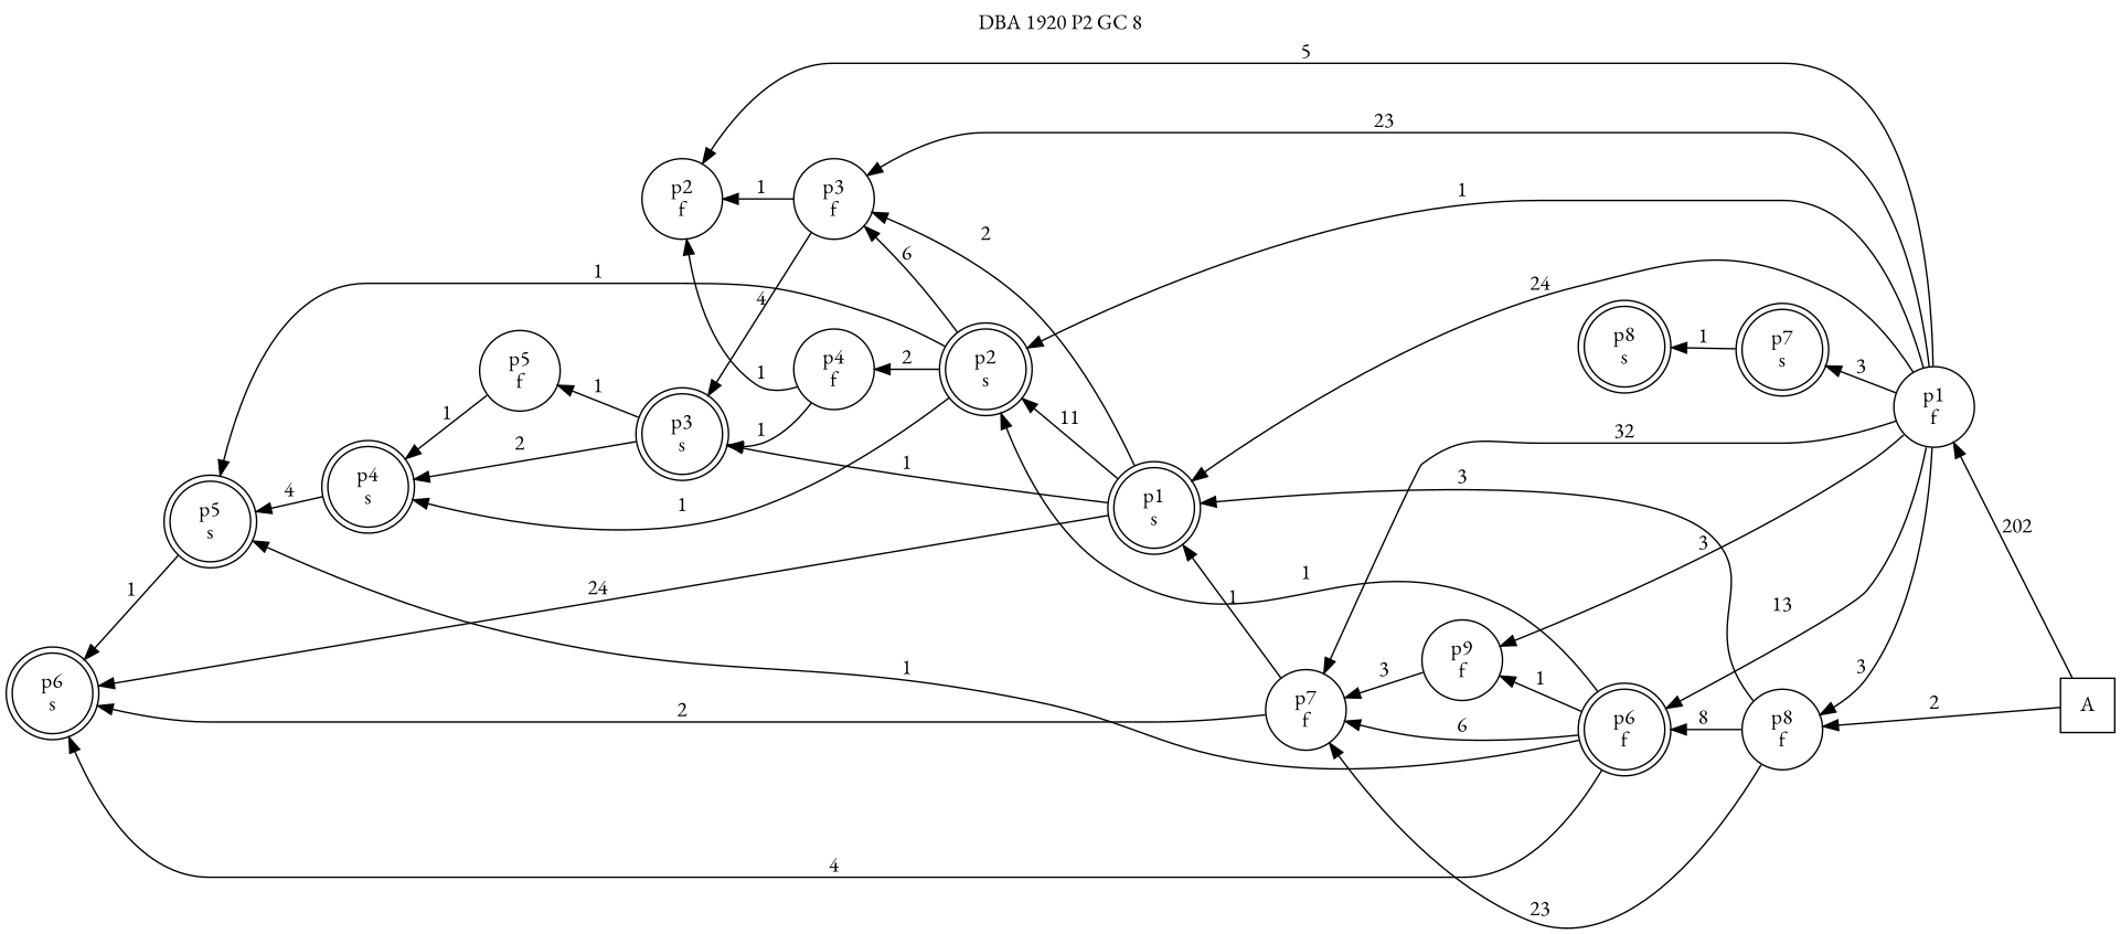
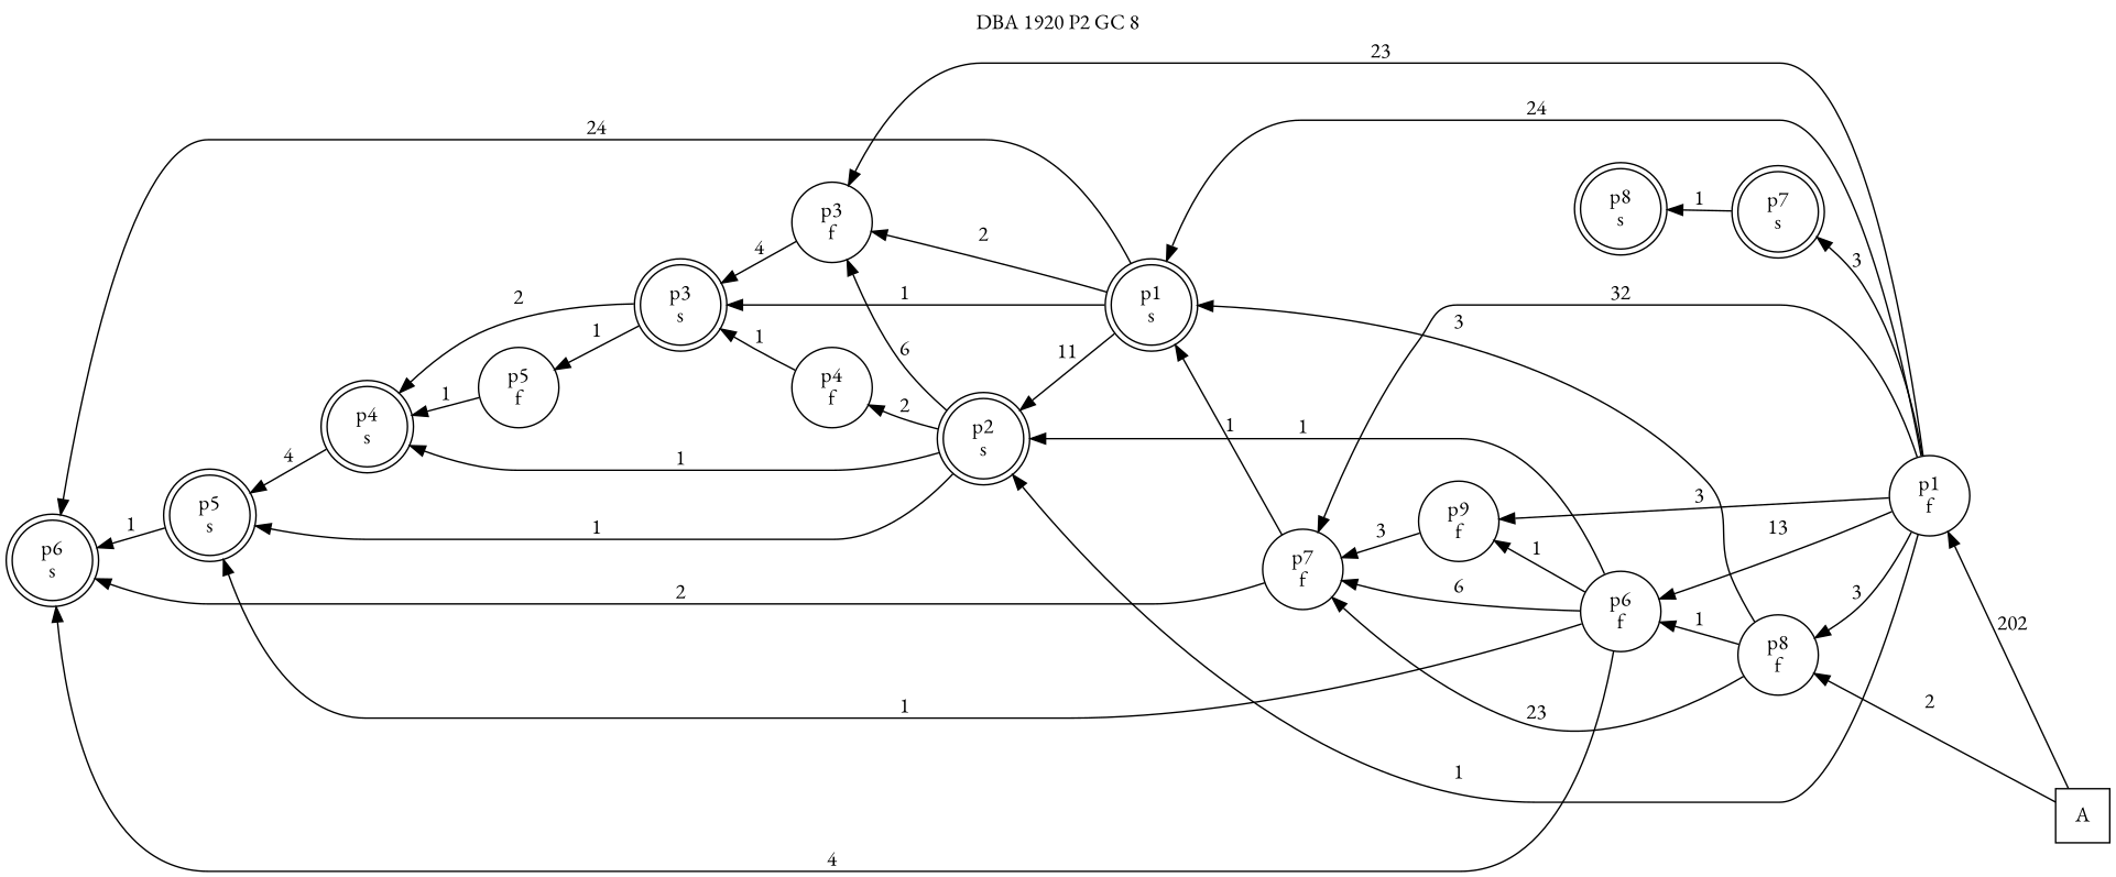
  digraph {
    fontname="EB Garamond"
    label=" DBA 1920 P2 GC 8 "
    labelloc=tl
    rankdir=RL
    node [fontname="EB Garamond" shape=circle]
    edge [fontname="EB Garamond"]
    n1 [label=A shape=square]
    n2 [label="p1\nf"]
    n3 [label="p8\nf"]
    n4 [label="p9\nf"]
-   n5 [label="p2\nf"]
    n6 [label="p3\nf"]
    n7 [label="p1\ns" shape=doublecircle]
    n8 [label="p2\ns" shape=doublecircle]
    n9 [label="p7\ns" shape=doublecircle]
-   n10 [label="p6\nf" shape=doublecircle]
+   n10 [label="p6\nf"]
    n11 [label="p7\nf"]
    n12 [label="p3\ns" shape=doublecircle]
    n13 [label="p6\ns" shape=doublecircle]
    n14 [label="p4\ns" shape=doublecircle]
    n15 [label="p5\ns" shape=doublecircle]
    n16 [label="p4\nf"]
    n17 [label="p8\ns" shape=doublecircle]
    n18 [label="p5\nf"]
    n1 -> n2 [label=202]
    n1 -> n3 [label=2]
    n2 -> n3 [label=3]
    n2 -> n4 [label=3]
-   n2 -> n5 [label=5]
    n2 -> n6 [label=23]
    n2 -> n7 [label=24]
    n2 -> n8 [label=1]
    n2 -> n9 [label=3]
    n2 -> n10 [label=13]
    n2 -> n11 [label=32]
    n3 -> n7 [label=3]
-   n3 -> n10 [label=8]
+   n3 -> n10 [label=1]
    n3 -> n11 [label=23]
    n4 -> n11 [label=3]
-   n6 -> n5 [label=1]
    n6 -> n12 [label=4]
    n7 -> n6 [label=2]
    n7 -> n8 [label=11]
    n7 -> n12 [label=1]
    n7 -> n13 [label=24]
    n8 -> n6 [label=6]
    n8 -> n14 [label=1]
    n8 -> n15 [label=1]
    n8 -> n16 [label=2]
    n9 -> n17 [label=1]
    n10 -> n4 [label=1]
    n10 -> n8 [label=1]
    n10 -> n11 [label=6]
    n10 -> n13 [label=4]
    n10 -> n15 [label=1]
    n11 -> n7 [label=1]
    n11 -> n13 [label=2]
    n12 -> n14 [label=2]
    n12 -> n18 [label=1]
    n14 -> n15 [label=4]
    n15 -> n13 [label=1]
-   n16 -> n5 [label=1]
    n16 -> n12 [label=1]
    n18 -> n14 [label=1]
  }
